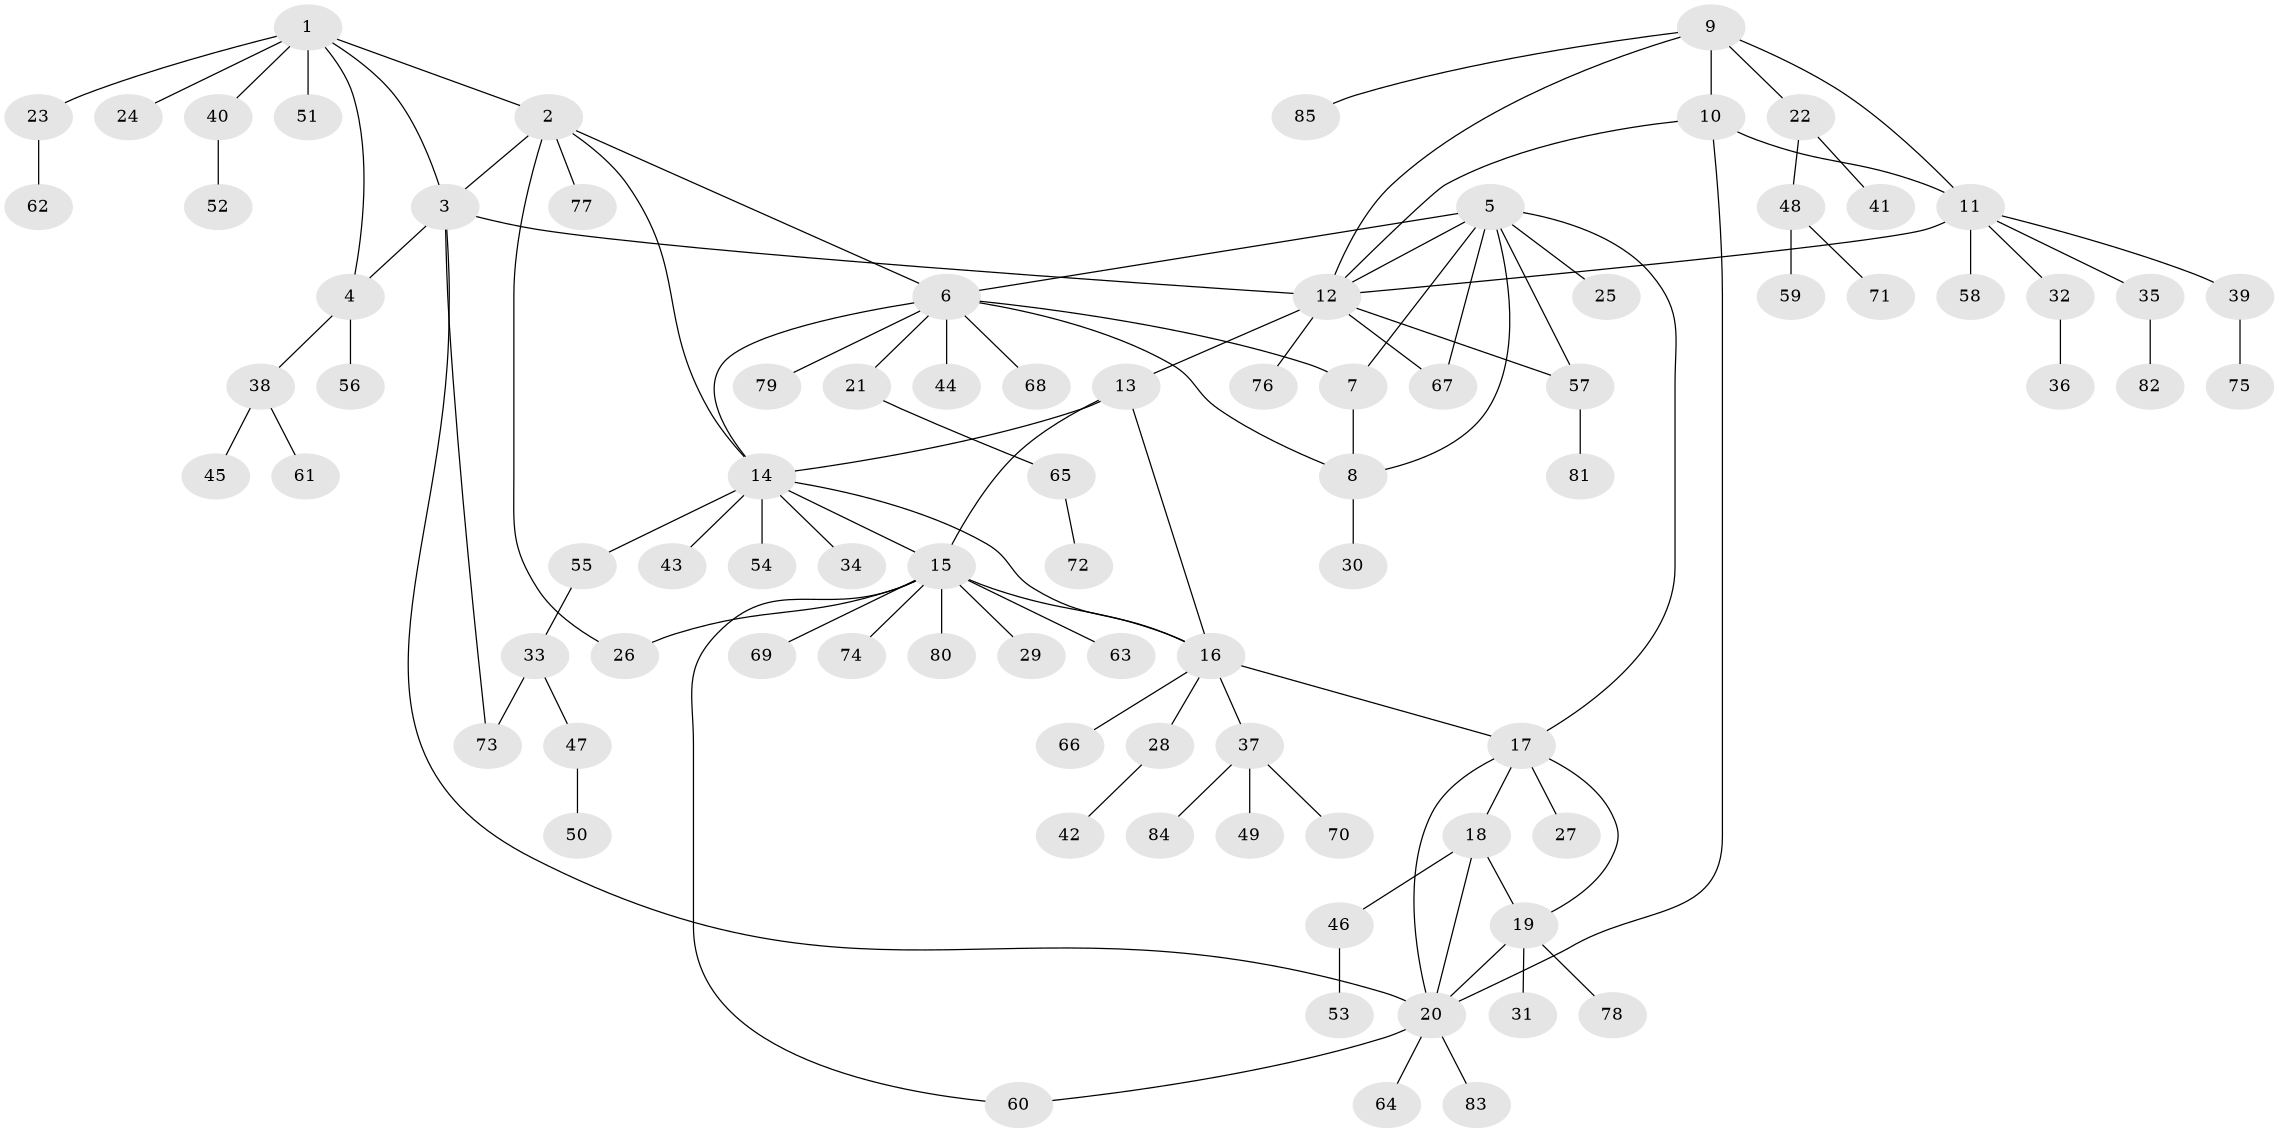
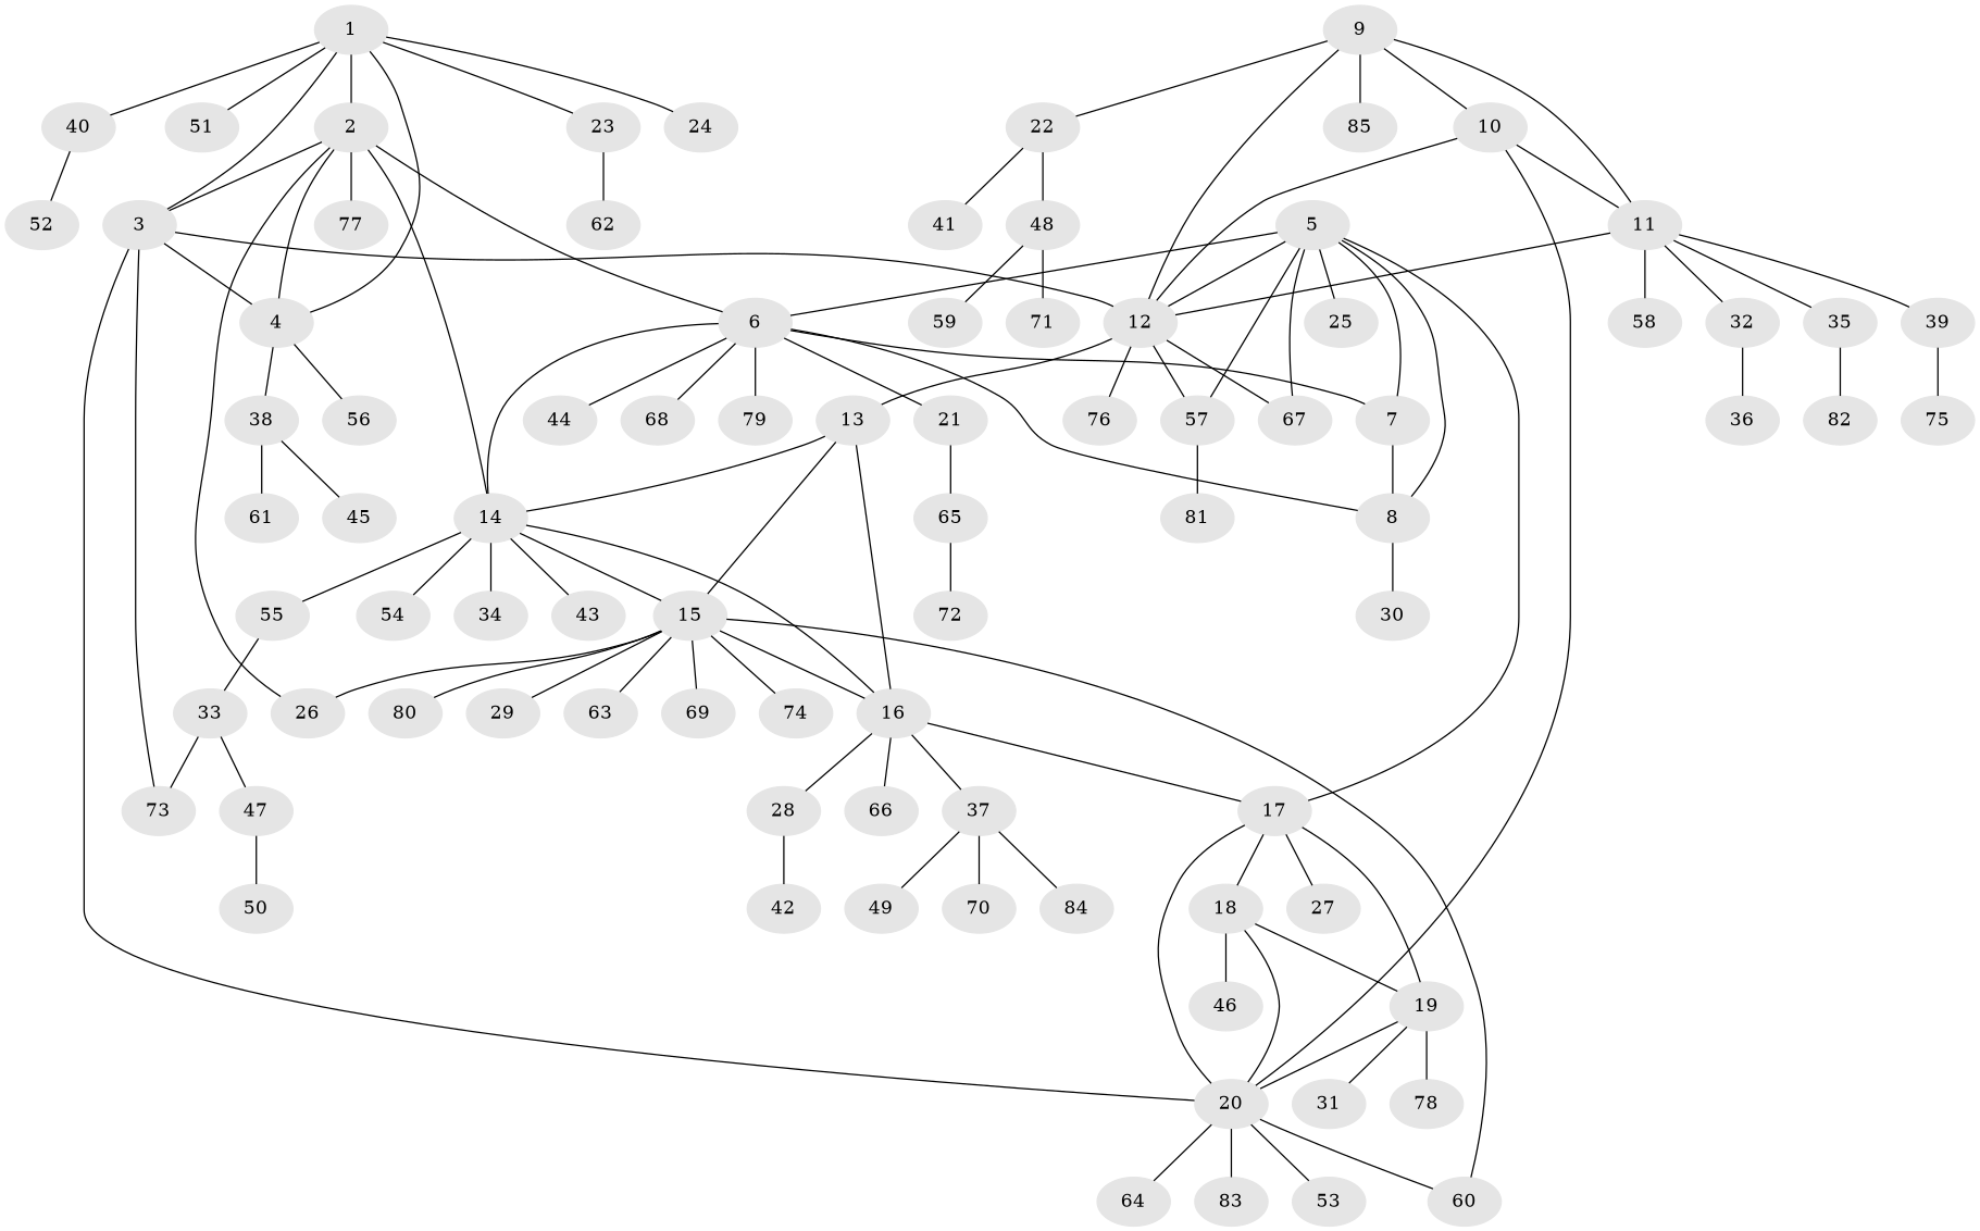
  graph {
    node [color=gray90 style=filled]
    1
    2
    3
    4
    23
    24
    40
    51
    6
    14
    26
    77
    12
    20
    73
    38
    56
    62
    52
    7
    8
    21
    44
    68
    79
    15
    16
    34
    43
    54
    55
    57
    67
    13
    76
    60
    53
    64
    83
    45
    61
    5
    17
    25
    30
    18
    19
    27
    81
    65
    9
    10
    11
    22
    85
    32
    35
    39
    58
    41
    48
    36
    82
    75
    29
    63
    69
    74
    80
    28
    37
    66
    33
    47
    42
    49
    70
    84
    46
    31
    78
    72
    59
    71
    50
    1 -- 2
    1 -- 3
    1 -- 4
    1 -- 23
    1 -- 24
    1 -- 40
    1 -- 51
    2 -- 3
+   2 -- 4
    2 -- 6
    2 -- 14
    2 -- 26
    2 -- 77
    3 -- 4
    3 -- 12
    3 -- 20
    3 -- 73
    4 -- 38
    4 -- 56
    23 -- 62
    40 -- 52
    6 -- 14
    6 -- 7
    6 -- 8
    6 -- 21
    6 -- 44
    6 -- 68
    6 -- 79
    14 -- 15
    14 -- 16
    14 -- 34
    14 -- 43
    14 -- 54
    14 -- 55
    12 -- 57
    12 -- 67
    12 -- 13
    12 -- 76
    20 -- 60
-   46 -- 53
+   20 -- 53
    20 -- 64
    20 -- 83
    38 -- 45
    38 -- 61
    7 -- 8
    8 -- 30
    21 -- 65
    15 -- 26
    15 -- 16
    15 -- 60
    15 -- 29
    15 -- 63
    15 -- 69
    15 -- 74
    15 -- 80
    16 -- 17
    16 -- 28
    16 -- 37
    16 -- 66
    55 -- 33
    57 -- 81
    13 -- 14
    13 -- 15
    13 -- 16
    5 -- 6
    5 -- 12
    5 -- 7
    5 -- 8
    5 -- 57
    5 -- 67
    5 -- 17
    5 -- 25
    17 -- 20
    17 -- 18
    17 -- 19
    17 -- 27
    18 -- 20
    18 -- 19
    18 -- 46
    19 -- 20
    19 -- 31
    19 -- 78
    65 -- 72
    9 -- 12
    9 -- 10
    9 -- 11
    9 -- 22
    9 -- 85
    10 -- 12
    10 -- 20
    10 -- 11
    11 -- 12
    11 -- 32
    11 -- 35
    11 -- 39
    11 -- 58
    22 -- 41
    22 -- 48
    32 -- 36
    35 -- 82
    39 -- 75
    48 -- 59
    48 -- 71
    28 -- 42
    37 -- 49
    37 -- 70
    37 -- 84
    33 -- 73
    33 -- 47
    47 -- 50
  }
